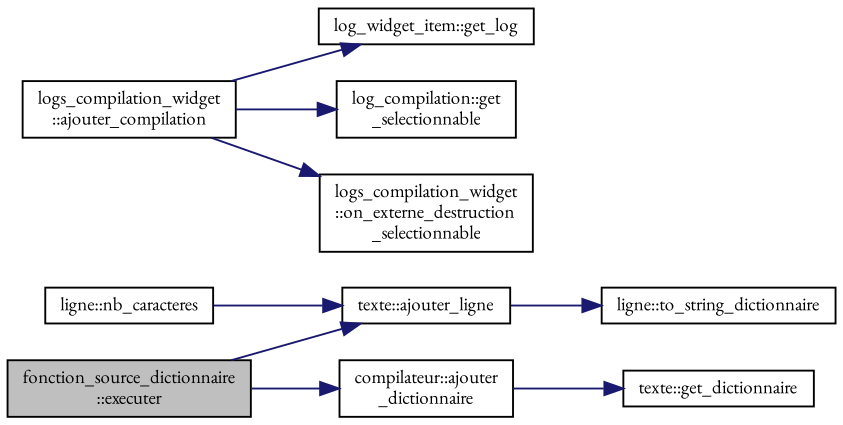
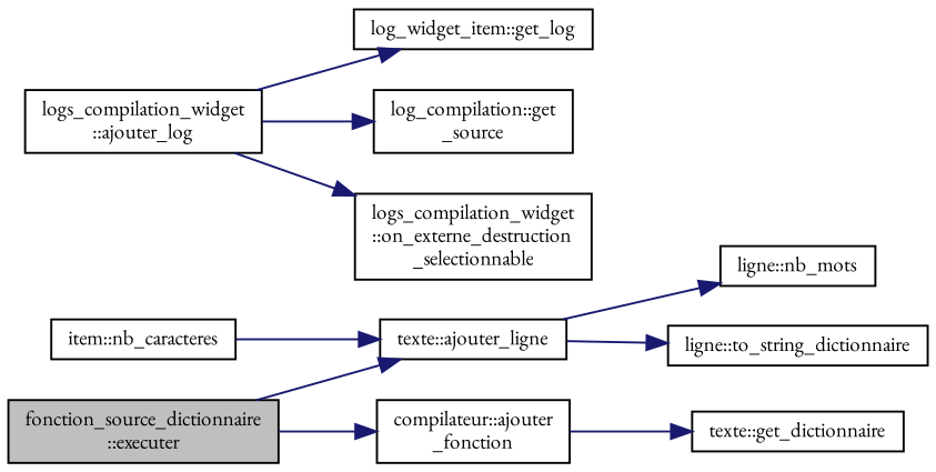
  digraph {
    fontname="EB Garamond"
    rankdir=LR
    node [color=black fillcolor=white fontname="EB Garamond" fontsize=10 shape=record style=filled]
    edge [color=midnightblue fontname="EB Garamond" fontsize=10 labelfontname=Helvetica labelfontsize=10 style=solid]
    n1 [fillcolor=grey75 fontcolor=black height=0.2 label="fonction_source_dictionnaire\l::executer" width=0.4]
    n2 [height=0.2 label="texte::ajouter_ligne" width=0.4]
-   n3 [height=0.2 label="compilateur::ajouter\l_dictionnaire" width=0.4]
+   n3 [height=0.2 label="compilateur::ajouter\l_fonction" width=0.4]
+   n4 [height=0.2 label="ligne::nb_mots" width=0.4]
    n5 [height=0.2 label="ligne::to_string_dictionnaire" width=0.4]
    n6 [height=0.2 label="texte::get_dictionnaire" width=0.4]
-   n7 [height=0.2 label="ligne::nb_caracteres" width=0.4]
-   n8 [height=0.2 label="logs_compilation_widget\l::ajouter_compilation" width=0.4]
+   n7 [height=0.2 label="item::nb_caracteres" width=0.4]
+   n8 [height=0.2 label="logs_compilation_widget\l::ajouter_log" width=0.4]
    n9 [height=0.2 label="log_widget_item::get_log" width=0.4]
-   n10 [height=0.2 label="log_compilation::get\l_selectionnable" width=0.4]
+   n10 [height=0.2 label="log_compilation::get\l_source" width=0.4]
    n11 [height=0.2 label="logs_compilation_widget\l::on_externe_destruction\l_selectionnable" width=0.4]
    n1 -> n2
    n1 -> n3
+   n2 -> n4
    n2 -> n5
    n3 -> n6
    n7 -> n2
    n8 -> n9
    n8 -> n10
    n8 -> n11
  }
